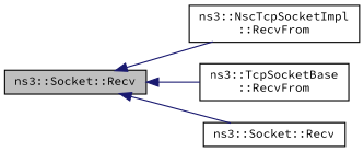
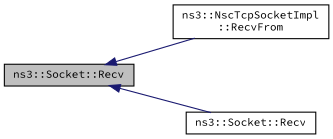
  digraph {
    rankdir=LR
    fontname="Source Code Pro"
    node [color=black fillcolor=white fontname="Source Code Pro" fontsize=10 shape=record style=filled]
    edge [color=midnightblue dir=back fontname="Source Code Pro" fontsize=10 labelfontname=Helvetica labelfontsize=10 style=solid]
    n1 [fillcolor=grey75 fontcolor=black height=0.2 label="ns3::Socket::Recv" width=0.4]
    n2 [height=0.2 label="ns3::NscTcpSocketImpl\l::RecvFrom" width=0.4]
-   n3 [height=0.2 label="ns3::TcpSocketBase\l::RecvFrom" width=0.4]
    n4 [height=0.2 label="ns3::Socket::Recv" width=0.4]
    n1 -> n2
-   n1 -> n3
    n1 -> n4
  }
